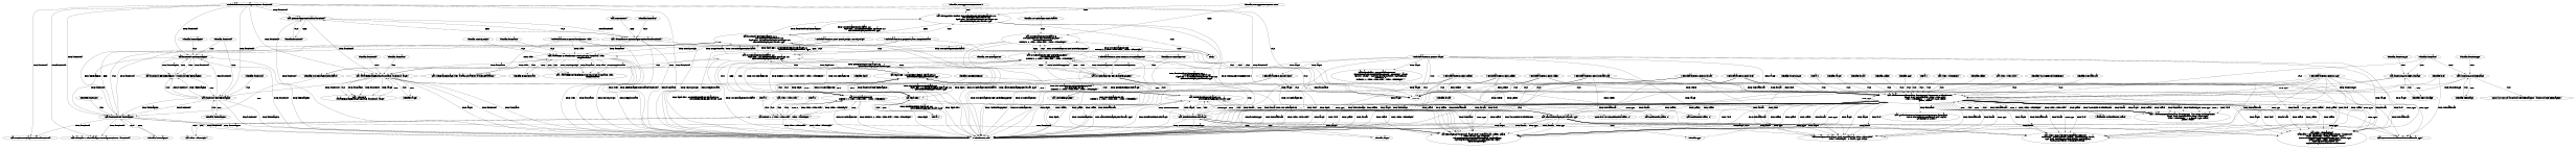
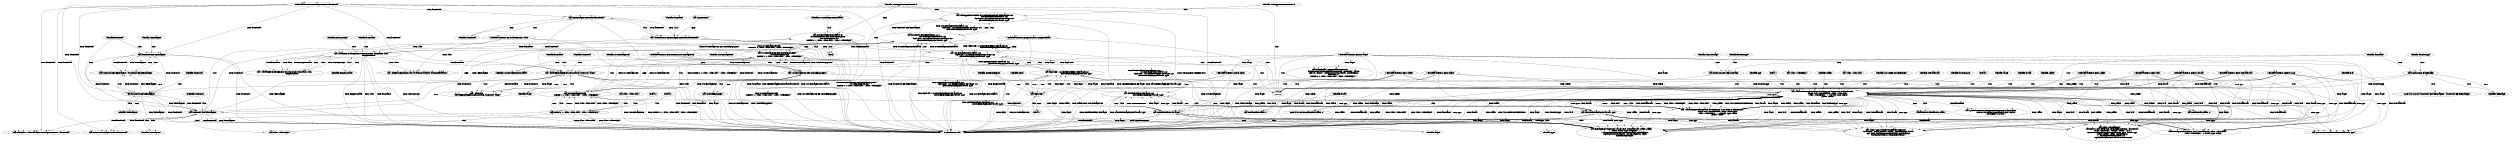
  digraph {
    n1 [label="(Call,use_copyTextureCHROMIUM = function_id == kTexImage2D &&\n                                       source_image_rect_is_default &&\n                                       depth == 1 && GL_TEXTURE_2D == target &&\n                                       CanUseTexImageByGPU(format, type))"]
    n2 [label="(Call,function_id == kTexImage2D &&\n                                       source_image_rect_is_default &&\n                                       depth == 1 && GL_TEXTURE_2D == target &&\n                                       CanUseTexImageByGPU(format, type))"]
    n3 [label="(MethodReturn,void)"]
    n4 [label="(Block,)"]
    n5 [label="(Call,function_id == kTexImage2D)"]
    n6 [label="(Call,source_image_rect_is_default &&\n                                       depth == 1 && GL_TEXTURE_2D == target &&\n                                       CanUseTexImageByGPU(format, type))"]
    n7 [label="(Call,static_cast<WebMediaPlayer::TexImageFunctionID>(function_id))"]
    n8 [label="(Call,FunctionIDToSnapshotReason(function_id))"]
    n9 [label="(Call,TexImageImpl(function_id, target, level, internalformat, xoffset, yoffset,\n               zoffset, format, type, image.get(),\n               WebGLImageConversion::kHtmlDomVideo, unpack_flip_y_,\n               unpack_premultiply_alpha_, source_image_rect, depth,\n               unpack_image_height))"]
    n10 [label="(Identifier,kTexImage2D)"]
    n11 [label="(Call,depth == 1 && GL_TEXTURE_2D == target &&\n                                       CanUseTexImageByGPU(format, type))"]
    n12 [label="(Identifier,source_image_rect_is_default)"]
    n13 [label="(Call,function_id == kTexImage3D)"]
    n14 [label="(Call,function_id == kTexImage2D || function_id == kTexImage3D)"]
    n15 [label="(Identifier,kTexImage3D)"]
    n16 [label="(Call,function_id == kTexImage2D)"]
    n17 [label="(Identifier,kTexImage2D)"]
    n18 [label="(Call,ValidateTexImageBinding(func_name, function_id, target))"]
    n19 [label="(Call,ValidateTexFunc(func_name, function_type, kSourceHTMLVideoElement,\n                       target, level, internalformat, video->videoWidth(),\n                       video->videoHeight(), 1, 0, format, type, xoffset,\n                       yoffset, zoffset))"]
    n20 [label="(Call,* texture =\n      ValidateTexImageBinding(func_name, function_id, target))"]
    n21 [label="(Identifier,target)"]
    n22 [label="(Call,GL_TEXTURE_2D == target)"]
    n23 [label="(Call,TexImage2DBase(target, level, internalformat, video->videoWidth(),\n                       video->videoHeight(), 0, format, type, nullptr))"]
    n24 [label="(Call,video->TexImageImpl(\n            static_cast<WebMediaPlayer::TexImageFunctionID>(function_id),\n            target, ContextGL(), texture->Object(), level,\n            ConvertTexInternalFormat(internalformat, type), format, type,\n            xoffset, yoffset, zoffset, unpack_flip_y_,\n            unpack_premultiply_alpha_ &&\n                unpack_colorspace_conversion_ == GL_NONE))"]
    n25 [label="(Call,video->CopyVideoTextureToPlatformTexture(\n            ContextGL(), target, texture->Object(), internalformat, format,\n            type, level, unpack_premultiply_alpha_, unpack_flip_y_,\n            already_uploaded_id, frame_metadata_ptr))"]
    n26 [label="(Call,CanUseTexImageByGPU(format, type))"]
    n27 [label="(Call,!ValidateTexFunc(func_name, function_type, kSourceHTMLVideoElement,\n                       target, level, internalformat, video->videoWidth(),\n                       video->videoHeight(), 1, 0, format, type, xoffset,\n                       yoffset, zoffset))"]
    n28 [label="(ValidateHTMLVideoElement,zoffset)"]
    n29 [label="(Call,SynthesizeGLError(GL_INVALID_OPERATION, func_name,\n                      \"source sub-rectangle specified via pixel unpack \"\n                      \"parameters is invalid\"))"]
    n30 [label="(Call,ConvertTexInternalFormat(internalformat, type))"]
    n31 [label="(Call,DCHECK_EQ(zoffset, 0))"]
    n32 [label="(Call,DCHECK_EQ(yoffset, 0))"]
    n33 [label="(ControlStructure,DCHECK_EQ(xoffset, 0))"]
    n34 [label="(Call,ValidateHTMLVideoElement(security_origin, func_name, video,\n                                exception_state))"]
    n35 [label="(Identifier,exception_state)"]
    n36 [label="(Call,!ValidateHTMLVideoElement(security_origin, func_name, video,\n                                exception_state))"]
    n37 [label="(Call,VideoFrameToImage(video, already_uploaded_id, frame_metadata_ptr))"]
-   n38 [label="(MethodParameterIn,const SecurityOrigin* security_origin)"]
    1000100
    n40 [label="(Call,* func_name = GetTexImageFunctionName(function_id))"]
    n41 [label="(Call,GetTexImageFunctionName(function_id))"]
    n42 [label="(Identifier,function_id)"]
    n43 [label="(MethodParameterIn,TexImageFunctionID function_id)"]
    n44 [label="(MethodParameterIn,HTMLVideoElement* video)"]
    n45 [label="(MethodParameterIn,ExceptionState& exception_state)"]
    n46 [label="(MethodParameterIn,GLenum target)"]
    n47 [label="(Call,image_buffer->CopyToPlatformTexture(\n                FunctionIDToSnapshotReason(function_id), ContextGL(), target,\n                texture->Object(), unpack_premultiply_alpha_, unpack_flip_y_,\n                IntPoint(0, 0),\n                IntRect(0, 0, video->videoWidth(), video->videoHeight())))"]
    n48 [label="(MethodParameterIn,GLsizei depth)"]
    n49 [label="(Call,GL_TEXTURE_2D == target &&\n                                       CanUseTexImageByGPU(format, type))"]
    n50 [label="(Identifier,target)"]
    n51 [label="(Call,depth == 1)"]
    n52 [label="(Call,source_image_rect_is_default =\n       source_image_rect == SentinelEmptyRect() ||\n       source_image_rect ==\n          IntRect(0, 0, video->videoWidth(), video->videoHeight()))"]
    n53 [label="(Call,source_image_rect == SentinelEmptyRect() ||\n       source_image_rect ==\n          IntRect(0, 0, video->videoWidth(), video->videoHeight()))"]
    n54 [label="(Call,source_image_rect == SentinelEmptyRect())"]
    n55 [label="(Call,source_image_rect ==\n          IntRect(0, 0, video->videoWidth(), video->videoHeight()))"]
    n56 [label="(Call,SentinelEmptyRect())"]
    n57 [label="(Call,IntRect(0, 0, video->videoWidth(), video->videoHeight()))"]
    n58 [label="(MethodParameterIn,const IntRect& source_image_rect)"]
    n59 [label="(Call,video->videoHeight())"]
    n60 [label="(Literal,1)"]
    n61 [label="(Identifier,type)"]
    n62 [label="(Call,function_type = kTexSubImage)"]
    n63 [label="(Identifier,kTexSubImage)"]
    n64 [label="(Call,function_type = kTexImage)"]
    n65 [label="(Identifier,kTexImage)"]
    n66 [label="(ControlStructure,if (function_id == kTexImage2D || function_id == kTexImage3D))"]
    n67 [label="(MethodParameterIn,GLint level)"]
    n68 [label="(MethodParameterIn,GLint internalformat)"]
    n69 [label="(MethodParameterIn,GLenum format)"]
    n70 [label="(MethodParameterIn,GLenum type)"]
    n71 [label="(MethodParameterIn,GLint xoffset)"]
    n72 [label="(MethodParameterIn,GLint yoffset)"]
    n73 [label="(MethodParameterIn,GLint zoffset)"]
    n74 [label="(Identifier,xoffset)"]
    n75 [label="(Identifier,func_name)"]
    n76 [label="(Call,video->videoWidth())"]
    n77 [label="(Identifier,source_image_rect_is_default)"]
    n78 [label="(Identifier,depth)"]
    n79 [label="(Identifier,source_image_rect)"]
    n80 [label="(Call,video->videoWidth())"]
    n81 [label="(Identifier,function_id)"]
    n82 [label="(Identifier,security_origin)"]
    n83 [label="(Identifier,kSourceHTMLVideoElement)"]
    n84 [label="(Identifier,level)"]
    n85 [label="(Identifier,internalformat)"]
    n86 [label="(Identifier,function_id)"]
    n87 [label="(Identifier,function_type)"]
    n88 [label="(Identifier,function_id)"]
    n89 [label="(Literal,0)"]
    n90 [label="(Identifier,function_type)"]
    n91 [label="(Identifier,target)"]
    n92 [label="(Identifier,format)"]
    n93 [label="(Call,isContextLost())"]
    n94 [label="(Identifier,GL_TEXTURE_2D)"]
    n95 [label="(Identifier,function_type)"]
    n96 [label="(Identifier,format)"]
    n97 [label="(Identifier,use_copyTextureCHROMIUM)"]
    n98 [label="(Literal,0)"]
    n99 [label="(Identifier,yoffset)"]
    n100 [label="(Identifier,source_image_rect)"]
    n101 [label="(Identifier,type)"]
    n102 [label="(Identifier,use_copyTextureCHROMIUM)"]
    n103 [label="(Identifier,func_name)"]
    n104 [label="(Literal,1)"]
    n105 [label="(Identifier,function_id)"]
    n106 [label="(Call,video->videoHeight())"]
    n107 [label="(Identifier,func_name)"]
    n108 [label="(Identifier,func_name)"]
    n109 [label="(Literal,0)"]
    n1 -> n2 [label="CFG: "]
    n1 -> n3 [label="DDG: function_id == kTexImage2D &&\n                                       source_image_rect_is_default &&\n                                       depth == 1 && GL_TEXTURE_2D == target &&\n                                       CanUseTexImageByGPU(format, type)"]
    n1 -> n3 [label="DDG: use_copyTextureCHROMIUM"]
    n1 -> n4 [label="AST: "]
    n2 -> n1 [label="AST: "]
    n2 -> n1 [label="DDG: function_id == kTexImage2D"]
    n2 -> n1 [label="DDG: source_image_rect_is_default &&\n                                       depth == 1 && GL_TEXTURE_2D == target &&\n                                       CanUseTexImageByGPU(format, type)"]
    n2 -> n3 [label="DDG: function_id == kTexImage2D"]
    n2 -> n3 [label="DDG: source_image_rect_is_default &&\n                                       depth == 1 && GL_TEXTURE_2D == target &&\n                                       CanUseTexImageByGPU(format, type)"]
    n2 -> n5 [label="CFG: "]
    n2 -> n6 [label="CFG: "]
    n5 -> n2 [label="AST: "]
    n5 -> n2 [label="DDG: function_id"]
    n5 -> n2 [label="DDG: kTexImage2D"]
    n5 -> n3 [label="DDG: function_id"]
    n5 -> n3 [label="DDG: kTexImage2D"]
    n5 -> n7 [label="DDG: function_id"]
    n5 -> n8 [label="DDG: function_id"]
    n5 -> n9 [label="DDG: function_id"]
    n5 -> n10 [label="CFG: "]
    n6 -> n2 [label="AST: "]
    n6 -> n2 [label="DDG: source_image_rect_is_default"]
    n6 -> n2 [label="DDG: depth == 1 && GL_TEXTURE_2D == target &&\n                                       CanUseTexImageByGPU(format, type)"]
    n6 -> n3 [label="DDG: depth == 1 && GL_TEXTURE_2D == target &&\n                                       CanUseTexImageByGPU(format, type)"]
    n6 -> n3 [label="DDG: source_image_rect_is_default"]
    n6 -> n11 [label="CFG: "]
    n6 -> n12 [label="CFG: "]
    n10 -> n5 [label="AST: "]
    n11 -> n3 [label="DDG: GL_TEXTURE_2D == target &&\n                                       CanUseTexImageByGPU(format, type)"]
    n11 -> n3 [label="DDG: depth == 1"]
    n11 -> n6 [label="AST: "]
    n11 -> n6 [label="DDG: depth == 1"]
    n11 -> n6 [label="DDG: GL_TEXTURE_2D == target &&\n                                       CanUseTexImageByGPU(format, type)"]
    n11 -> n49 [label="CFG: "]
    n11 -> n51 [label="CFG: "]
    n12 -> n5 [label="CFG: "]
    n12 -> n6 [label="AST: "]
    n13 -> n3 [label="DDG: function_id"]
    n13 -> n3 [label="DDG: kTexImage3D"]
    n13 -> n5 [label="DDG: function_id"]
    n13 -> n14 [label="AST: "]
    n13 -> n14 [label="DDG: function_id"]
    n13 -> n14 [label="DDG: kTexImage3D"]
    n14 -> n13 [label="CFG: "]
    n14 -> n16 [label="CFG: "]
    n15 -> n13 [label="AST: "]
    n16 -> n3 [label="DDG: kTexImage2D"]
    n16 -> n3 [label="DDG: function_id"]
    n16 -> n5 [label="DDG: function_id"]
    n16 -> n5 [label="DDG: kTexImage2D"]
    n16 -> n13 [label="DDG: function_id"]
    n16 -> n14 [label="AST: "]
    n16 -> n14 [label="DDG: function_id"]
    n16 -> n14 [label="DDG: kTexImage2D"]
    n16 -> n17 [label="CFG: "]
    n17 -> n16 [label="AST: "]
    n18 -> n3 [label="DDG: target"]
    n18 -> n3 [label="DDG: function_id"]
    n18 -> n3 [label="DDG: func_name"]
    n18 -> n16 [label="DDG: function_id"]
    n18 -> n19 [label="DDG: func_name"]
    n18 -> n19 [label="DDG: target"]
    n18 -> n20 [label="AST: "]
    n18 -> n20 [label="DDG: func_name"]
    n18 -> n20 [label="DDG: function_id"]
    n18 -> n20 [label="DDG: target"]
    n18 -> n21 [label="CFG: "]
    n19 -> n3 [label="DDG: function_type"]
    n19 -> n3 [label="DDG: internalformat"]
    n19 -> n3 [label="DDG: video->videoWidth()"]
    n19 -> n3 [label="DDG: target"]
    n19 -> n3 [label="DDG: level"]
    n19 -> n3 [label="DDG: yoffset"]
    n19 -> n3 [label="DDG: format"]
    n19 -> n3 [label="DDG: zoffset"]
    n19 -> n3 [label="DDG: video->videoHeight()"]
    n19 -> n3 [label="DDG: func_name"]
    n19 -> n3 [label="DDG: type"]
    n19 -> n3 [label="DDG: xoffset"]
    n19 -> n3 [label="DDG: kSourceHTMLVideoElement"]
    n19 -> n9 [label="DDG: target"]
    n19 -> n9 [label="DDG: level"]
    n19 -> n9 [label="DDG: internalformat"]
    n19 -> n9 [label="DDG: xoffset"]
    n19 -> n9 [label="DDG: yoffset"]
    n19 -> n9 [label="DDG: zoffset"]
    n19 -> n9 [label="DDG: format"]
    n19 -> n9 [label="DDG: type"]
    n19 -> n22 [label="DDG: target"]
    n19 -> n23 [label="DDG: target"]
    n19 -> n23 [label="DDG: level"]
    n19 -> n23 [label="DDG: internalformat"]
    n19 -> n23 [label="DDG: format"]
    n19 -> n23 [label="DDG: type"]
    n19 -> n24 [label="DDG: target"]
    n19 -> n24 [label="DDG: level"]
    n19 -> n24 [label="DDG: format"]
    n19 -> n24 [label="DDG: xoffset"]
    n19 -> n24 [label="DDG: yoffset"]
    n19 -> n24 [label="DDG: zoffset"]
    n19 -> n25 [label="DDG: target"]
    n19 -> n25 [label="DDG: internalformat"]
    n19 -> n25 [label="DDG: format"]
    n19 -> n25 [label="DDG: type"]
    n19 -> n25 [label="DDG: level"]
    n19 -> n26 [label="DDG: format"]
    n19 -> n26 [label="DDG: type"]
    n19 -> n27 [label="AST: "]
    n19 -> n27 [label="DDG: internalformat"]
    n19 -> n27 [label="DDG: 0"]
    n19 -> n27 [label="DDG: video->videoHeight()"]
    n19 -> n27 [label="DDG: video->videoWidth()"]
    n19 -> n27 [label="DDG: yoffset"]
    n19 -> n27 [label="DDG: kSourceHTMLVideoElement"]
    n19 -> n27 [label="DDG: format"]
    n19 -> n27 [label="DDG: target"]
    n19 -> n27 [label="DDG: xoffset"]
    n19 -> n27 [label="DDG: zoffset"]
    n19 -> n27 [label="DDG: func_name"]
    n19 -> n27 [label="DDG: function_type"]
    n19 -> n27 [label="DDG: type"]
    n19 -> n27 [label="DDG: 1"]
    n19 -> n27 [label="DDG: level"]
    n19 -> n28 [label="CFG: "]
    n19 -> n29 [label="DDG: func_name"]
    n19 -> n30 [label="DDG: internalformat"]
    n19 -> n30 [label="DDG: type"]
    n19 -> n31 [label="DDG: zoffset"]
    n19 -> n32 [label="DDG: yoffset"]
    n19 -> n33 [label="DDG: xoffset"]
    n20 -> n18 [label="CFG: "]
    n21 -> n18 [label="AST: "]
    n22 -> n3 [label="DDG: GL_TEXTURE_2D"]
    n22 -> n3 [label="DDG: target"]
    n22 -> n9 [label="DDG: target"]
    n22 -> n23 [label="DDG: target"]
    n22 -> n24 [label="DDG: target"]
    n22 -> n25 [label="DDG: target"]
    n22 -> n49 [label="AST: "]
    n22 -> n49 [label="DDG: GL_TEXTURE_2D"]
    n22 -> n49 [label="DDG: target"]
    n22 -> n50 [label="CFG: "]
    n26 -> n3 [label="DDG: format"]
    n26 -> n3 [label="DDG: type"]
    n26 -> n9 [label="DDG: format"]
    n26 -> n9 [label="DDG: type"]
    n26 -> n23 [label="DDG: format"]
    n26 -> n23 [label="DDG: type"]
    n26 -> n24 [label="DDG: format"]
    n26 -> n25 [label="DDG: format"]
    n26 -> n25 [label="DDG: type"]
    n26 -> n30 [label="DDG: type"]
    n26 -> n49 [label="AST: "]
    n26 -> n49 [label="DDG: format"]
    n26 -> n49 [label="DDG: type"]
    n26 -> n61 [label="CFG: "]
    n27 -> n19 [label="CFG: "]
    n28 -> n19 [label="AST: "]
    n34 -> n3 [label="DDG: video"]
    n34 -> n3 [label="DDG: func_name"]
    n34 -> n3 [label="DDG: security_origin"]
    n34 -> n3 [label="DDG: exception_state"]
    n34 -> n18 [label="DDG: func_name"]
    n34 -> n35 [label="CFG: "]
    n34 -> n36 [label="AST: "]
    n34 -> n36 [label="DDG: security_origin"]
    n34 -> n36 [label="DDG: func_name"]
    n34 -> n36 [label="DDG: video"]
    n34 -> n36 [label="DDG: exception_state"]
    n34 -> n37 [label="DDG: video"]
    n35 -> n34 [label="AST: "]
    n36 -> n34 [label="CFG: "]
-   n38 -> n3 [label="DDG: security_origin"]
-   n38 -> n34 [label="DDG: security_origin"]
-   n38 -> 1000100 [label="AST: "]
    n40 -> n3 [label="DDG: GetTexImageFunctionName(function_id)"]
    n40 -> n3 [label="DDG: func_name"]
-   n40 -> n4 [label="AST: "]
+   n40 -> n4 [label="DDG: "]
    n40 -> n34 [label="DDG: func_name"]
    n40 -> n41 [label="CFG: "]
    n41 -> n3 [label="DDG: function_id"]
    n41 -> n18 [label="DDG: function_id"]
    n41 -> n40 [label="AST: "]
    n41 -> n40 [label="DDG: function_id"]
    n41 -> n42 [label="CFG: "]
    n42 -> n41 [label="AST: "]
    n43 -> n3 [label="DDG: function_id"]
    n43 -> n5 [label="DDG: function_id"]
    n43 -> n7 [label="DDG: function_id"]
    n43 -> n8 [label="DDG: function_id"]
    n43 -> n9 [label="DDG: function_id"]
    n43 -> n13 [label="DDG: function_id"]
    n43 -> n16 [label="DDG: function_id"]
    n43 -> n18 [label="DDG: function_id"]
    n43 -> 1000100 [label="AST: "]
    n43 -> n41 [label="DDG: function_id"]
    n44 -> n3 [label="DDG: video"]
    n44 -> n34 [label="DDG: video"]
    n44 -> n37 [label="DDG: video"]
    n44 -> 1000100 [label="AST: "]
    n45 -> n3 [label="DDG: exception_state"]
    n45 -> n34 [label="DDG: exception_state"]
    n45 -> 1000100 [label="AST: "]
    n46 -> n9 [label="DDG: target"]
    n46 -> n18 [label="DDG: target"]
    n46 -> n19 [label="DDG: target"]
    n46 -> n22 [label="DDG: target"]
    n46 -> n23 [label="DDG: target"]
    n46 -> n24 [label="DDG: target"]
    n46 -> n25 [label="DDG: target"]
    n46 -> 1000100 [label="AST: "]
    n46 -> n47 [label="DDG: target"]
    n46 -> n48 [label="DDG: target"]
    n48 -> n3 [label="DDG: depth"]
    n48 -> n9 [label="DDG: depth"]
    n48 -> 1000100 [label="AST: "]
    n48 -> n51 [label="DDG: depth"]
    n49 -> n3 [label="DDG: GL_TEXTURE_2D == target"]
    n49 -> n3 [label="DDG: CanUseTexImageByGPU(format, type)"]
    n49 -> n11 [label="AST: "]
    n49 -> n11 [label="DDG: GL_TEXTURE_2D == target"]
    n49 -> n11 [label="DDG: CanUseTexImageByGPU(format, type)"]
    n49 -> n22 [label="CFG: "]
    n49 -> n26 [label="CFG: "]
    n50 -> n22 [label="AST: "]
    n51 -> n3 [label="DDG: depth"]
    n51 -> n9 [label="DDG: depth"]
    n51 -> n11 [label="AST: "]
    n51 -> n11 [label="DDG: depth"]
    n51 -> n11 [label="DDG: 1"]
    n51 -> n60 [label="CFG: "]
    n52 -> n3 [label="DDG: source_image_rect_is_default"]
    n52 -> n3 [label="DDG: source_image_rect == SentinelEmptyRect() ||\n       source_image_rect ==\n          IntRect(0, 0, video->videoWidth(), video->videoHeight())"]
    n52 -> n4 [label="AST: "]
    n52 -> n6 [label="DDG: source_image_rect_is_default"]
    n52 -> n53 [label="CFG: "]
    n53 -> n3 [label="DDG: source_image_rect == SentinelEmptyRect()"]
    n53 -> n3 [label="DDG: source_image_rect ==\n          IntRect(0, 0, video->videoWidth(), video->videoHeight())"]
    n53 -> n52 [label="AST: "]
    n53 -> n52 [label="DDG: source_image_rect == SentinelEmptyRect()"]
    n53 -> n52 [label="DDG: source_image_rect ==\n          IntRect(0, 0, video->videoWidth(), video->videoHeight())"]
    n53 -> n54 [label="CFG: "]
    n53 -> n55 [label="CFG: "]
    n54 -> n3 [label="DDG: SentinelEmptyRect()"]
    n54 -> n3 [label="DDG: source_image_rect"]
    n54 -> n9 [label="DDG: source_image_rect"]
    n54 -> n53 [label="AST: "]
    n54 -> n53 [label="DDG: source_image_rect"]
    n54 -> n53 [label="DDG: SentinelEmptyRect()"]
    n54 -> n55 [label="DDG: source_image_rect"]
    n54 -> n56 [label="CFG: "]
    n55 -> n3 [label="DDG: source_image_rect"]
    n55 -> n3 [label="DDG: IntRect(0, 0, video->videoWidth(), video->videoHeight())"]
    n55 -> n9 [label="DDG: source_image_rect"]
    n55 -> n53 [label="AST: "]
    n55 -> n53 [label="DDG: source_image_rect"]
    n55 -> n53 [label="DDG: IntRect(0, 0, video->videoWidth(), video->videoHeight())"]
    n55 -> n57 [label="CFG: "]
    n56 -> n54 [label="AST: "]
    n57 -> n3 [label="DDG: video->videoHeight()"]
    n57 -> n3 [label="DDG: video->videoWidth()"]
    n57 -> n55 [label="AST: "]
    n57 -> n55 [label="DDG: 0"]
    n57 -> n55 [label="DDG: video->videoWidth()"]
    n57 -> n55 [label="DDG: video->videoHeight()"]
    n57 -> n59 [label="CFG: "]
-   n58 -> n3 [label="DDG: source_image_rect"]
+   n58 -> n56 [label="DDG: source_image_rect"]
    n58 -> n9 [label="DDG: source_image_rect"]
    n58 -> 1000100 [label="AST: "]
    n58 -> n54 [label="DDG: source_image_rect"]
    n58 -> n55 [label="DDG: source_image_rect"]
    n59 -> n57 [label="AST: "]
    n60 -> n51 [label="AST: "]
    n61 -> n26 [label="AST: "]
    n62 -> n3 [label="DDG: kTexSubImage"]
    n62 -> n19 [label="DDG: function_type"]
-   n62 -> n63 [label="CFG: "]
    n63 -> n62 [label="AST: "]
    n64 -> n3 [label="DDG: kTexImage"]
    n64 -> n19 [label="DDG: function_type"]
    n64 -> n65 [label="CFG: "]
    n64 -> n66 [label="AST: "]
    n65 -> n64 [label="AST: "]
    n67 -> n3 [label="DDG: level"]
    n67 -> n9 [label="DDG: level"]
    n67 -> n19 [label="DDG: level"]
    n67 -> n23 [label="DDG: level"]
    n67 -> n24 [label="DDG: level"]
    n67 -> n25 [label="DDG: level"]
    n67 -> 1000100 [label="AST: "]
    n68 -> n3 [label="DDG: internalformat"]
    n68 -> n9 [label="DDG: internalformat"]
    n68 -> n19 [label="DDG: internalformat"]
    n68 -> n23 [label="DDG: internalformat"]
    n68 -> n25 [label="DDG: internalformat"]
    n68 -> 1000100 [label="AST: "]
    n69 -> n3 [label="DDG: format"]
    n69 -> n9 [label="DDG: format"]
    n69 -> n19 [label="DDG: format"]
    n69 -> n23 [label="DDG: format"]
    n69 -> n24 [label="DDG: format"]
    n69 -> n25 [label="DDG: format"]
    n69 -> 1000100 [label="AST: "]
    n70 -> n3 [label="DDG: type"]
    n70 -> n9 [label="DDG: type"]
    n70 -> n19 [label="DDG: type"]
    n70 -> n23 [label="DDG: type"]
    n70 -> n24 [label="DDG: type"]
    n70 -> n25 [label="DDG: type"]
    n70 -> n26 [label="DDG: type"]
    n70 -> n30 [label="DDG: type"]
    n70 -> 1000100 [label="AST: "]
    n71 -> n3 [label="DDG: xoffset"]
    n71 -> n9 [label="DDG: xoffset"]
    n71 -> n19 [label="DDG: xoffset"]
    n71 -> n24 [label="DDG: xoffset"]
    n71 -> n33 [label="DDG: xoffset"]
    n71 -> 1000100 [label="AST: "]
    n72 -> n3 [label="DDG: yoffset"]
    n72 -> n9 [label="DDG: yoffset"]
    n72 -> n19 [label="DDG: yoffset"]
    n72 -> n24 [label="DDG: yoffset"]
    n72 -> n32 [label="DDG: yoffset"]
    n72 -> 1000100 [label="AST: "]
    n73 -> n3 [label="DDG: zoffset"]
    n73 -> n9 [label="DDG: zoffset"]
    n73 -> n19 [label="DDG: zoffset"]
    n73 -> n24 [label="DDG: zoffset"]
    n73 -> n31 [label="DDG: zoffset"]
    n73 -> 1000100 [label="AST: "]
    n74 -> n19 [label="AST: "]
    n75 -> n40 [label="AST: "]
    n76 -> n19 [label="AST: "]
    n77 -> n52 [label="AST: "]
    n78 -> n51 [label="AST: "]
    n79 -> n54 [label="AST: "]
    n80 -> n57 [label="AST: "]
    n81 -> n13 [label="AST: "]
    n81 -> n16 [label="CFG: "]
    n82 -> n34 [label="AST: "]
    n83 -> n19 [label="AST: "]
    n84 -> n19 [label="AST: "]
    n84 -> n30 [label="DDG: internalformat"]
    n85 -> n19 [label="AST: "]
    n86 -> n16 [label="AST: "]
    n87 -> n19 [label="AST: "]
    n88 -> n5 [label="AST: "]
    n89 -> n19 [label="AST: "]
    n90 -> n64 [label="AST: "]
    n91 -> n19 [label="AST: "]
    n92 -> n19 [label="AST: "]
    n93 -> n40 [label="CFG: "]
    n94 -> n22 [label="AST: "]
    n94 -> n51 [label="CFG: "]
    n95 -> n62 [label="AST: "]
    n96 -> n22 [label="CFG: "]
    n96 -> n26 [label="AST: "]
    n97 -> n1 [label="AST: "]
    n97 -> n52 [label="CFG: "]
    n98 -> n57 [label="AST: "]
    n99 -> n19 [label="AST: "]
    n100 -> n54 [label="CFG: "]
    n100 -> n55 [label="AST: "]
    n101 -> n19 [label="AST: "]
    n102 -> n1 [label="CFG: "]
    n103 -> n18 [label="AST: "]
    n104 -> n19 [label="AST: "]
    n105 -> n18 [label="AST: "]
    n106 -> n19 [label="AST: "]
    n107 -> n34 [label="AST: "]
    n108 -> n19 [label="AST: "]
    n108 -> n62 [label="CFG: "]
    n108 -> n64 [label="CFG: "]
    n109 -> n57 [label="AST: "]
  }
